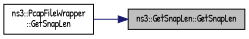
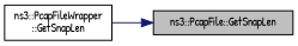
  digraph {
    rankdir=RL
    fontname="Patrick Hand"
    node [color=black fontname="Patrick Hand" fontsize=10 shape=record style=filled]
-   n1 [fillcolor=grey75 fontcolor=black height=0.2 label="ns3::GetSnapLen::GetSnapLen" width=0.4]
+   n1 [fillcolor=grey75 fontcolor=black height=0.2 label="ns3::PcapFile::GetSnapLen" width=0.4]
    n2 [fillcolor=white height=0.2 label="ns3::PcapFileWrapper\l::GetSnapLen" width=0.4]
    n1 -> n2 [color=midnightblue dir=back fontname="Patrick Hand" fontsize=10 labelfontname=Helvetica labelfontsize=10 style=solid]
  }
